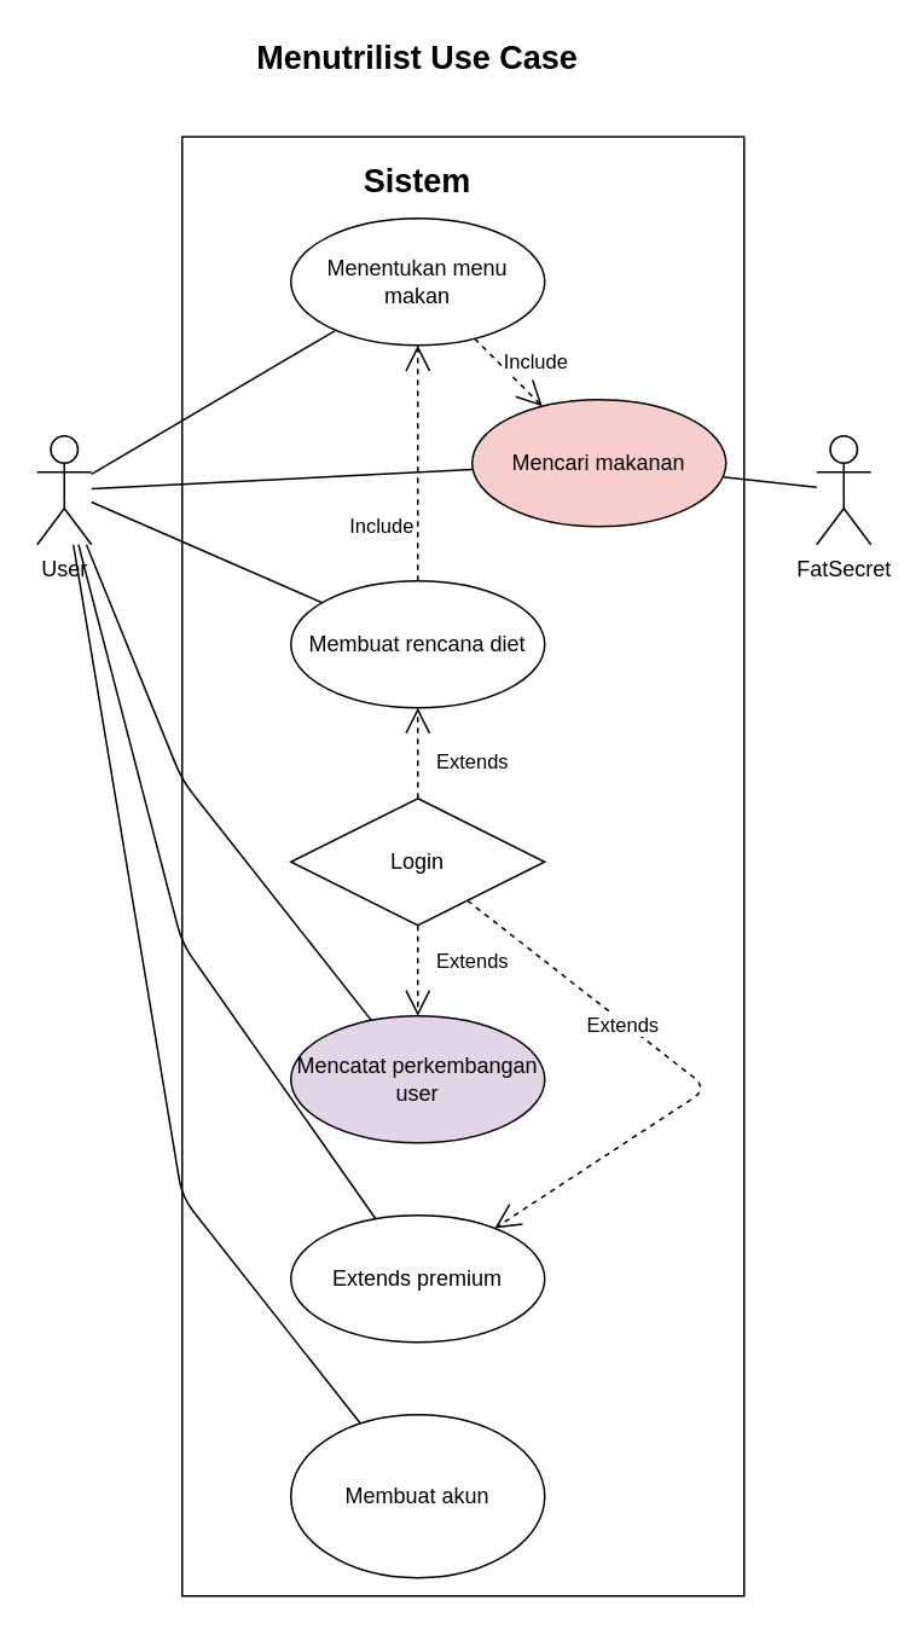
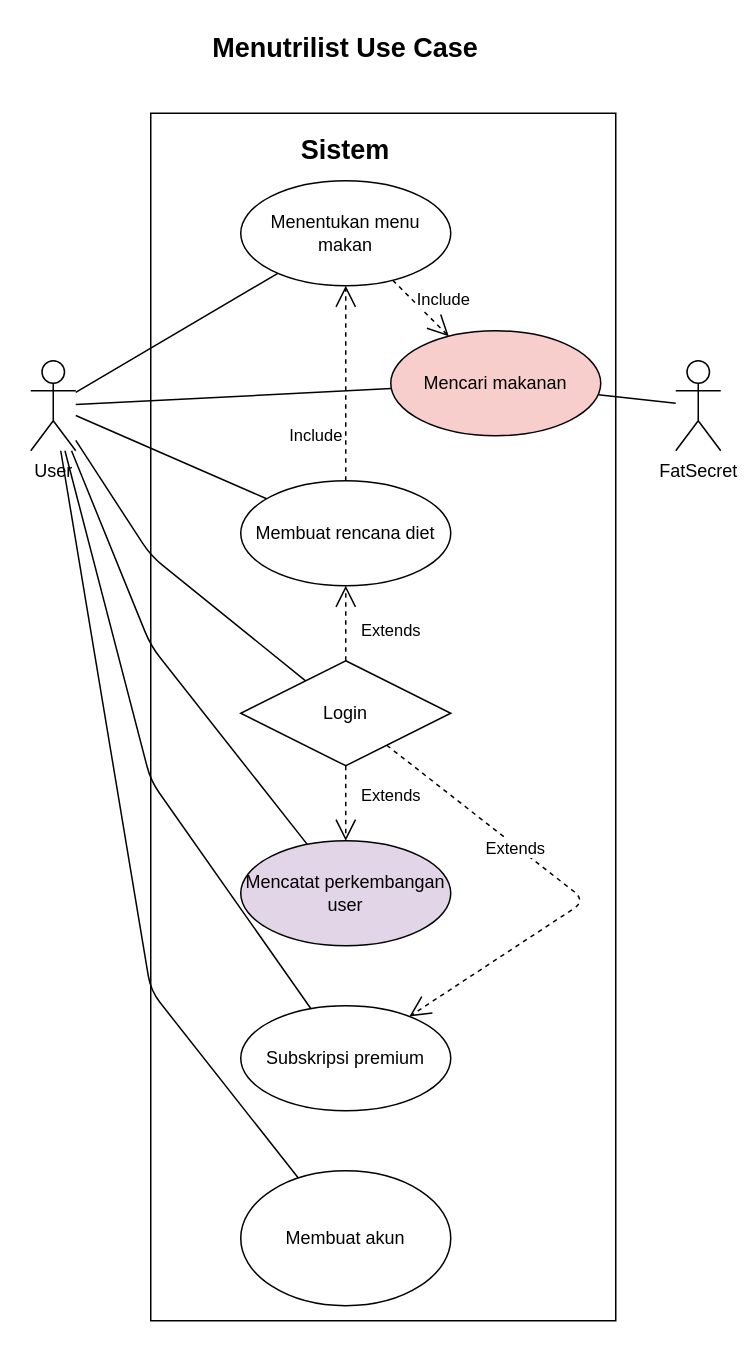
  <mxCell id="0" />
  <mxCell id="1" parent="0" />
  <mxCell id="2" value="" style="rounded=0;whiteSpace=wrap;html=1;" parent="1" vertex="1"><mxGeometry x="100" y="75" width="310" height="805" as="geometry" /></mxCell>
  <mxCell id="3" value="User" style="shape=umlActor;verticalLabelPosition=bottom;verticalAlign=top;html=1;" parent="1" vertex="1"><mxGeometry x="20" y="240" width="30" height="60" as="geometry" /></mxCell>
  <mxCell id="4" value="Menentukan menu makan" style="ellipse;whiteSpace=wrap;html=1;" parent="1" vertex="1"><mxGeometry x="160" y="120" width="140" height="70" as="geometry" /></mxCell>
  <mxCell id="5" value="" style="endArrow=none;html=1;" parent="1" source="3" target="4" edge="1"><mxGeometry width="50" height="50" relative="1" as="geometry"><mxPoint x="300" y="320" as="sourcePoint" /><mxPoint x="350" y="270" as="targetPoint" /></mxGeometry></mxCell>
  <mxCell id="6" value="Membuat rencana diet" style="ellipse;whiteSpace=wrap;html=1;" parent="1" vertex="1"><mxGeometry x="160" y="320" width="140" height="70" as="geometry" /></mxCell>
  <mxCell id="7" value="" style="endArrow=none;html=1;" parent="1" source="3" target="6" edge="1"><mxGeometry width="50" height="50" relative="1" as="geometry"><mxPoint x="60" y="206.081" as="sourcePoint" /><mxPoint x="175.627" y="252.957" as="targetPoint" /></mxGeometry></mxCell>
  <mxCell id="8" value="Mencari makanan" style="ellipse;whiteSpace=wrap;html=1;fillColor=#f8cecc;" parent="1" vertex="1"><mxGeometry x="260" y="220" width="140" height="70" as="geometry" /></mxCell>
  <mxCell id="9" value="Include" style="endArrow=open;endSize=12;dashed=1;html=1;" parent="1" source="4" target="8" edge="1"><mxGeometry x="0.256" y="15" width="160" relative="1" as="geometry"><mxPoint x="330" y="260" as="sourcePoint" /><mxPoint x="490" y="260" as="targetPoint" /><mxPoint as="offset" /></mxGeometry></mxCell>
  <mxCell id="10" value="FatSecret" style="shape=umlActor;verticalLabelPosition=bottom;verticalAlign=top;html=1;" parent="1" vertex="1"><mxGeometry x="450" y="240" width="30" height="60" as="geometry" /></mxCell>
  <mxCell id="11" value="" style="endArrow=none;html=1;" parent="1" source="10" target="8" edge="1"><mxGeometry width="50" height="50" relative="1" as="geometry"><mxPoint x="60" y="270.676" as="sourcePoint" /><mxPoint x="186.127" y="192.272" as="targetPoint" /></mxGeometry></mxCell>
  <mxCell id="12" value="" style="endArrow=none;html=1;" parent="1" source="3" target="8" edge="1"><mxGeometry width="50" height="50" relative="1" as="geometry"><mxPoint x="80" y="289.206" as="sourcePoint" /><mxPoint x="206.127" y="210.802" as="targetPoint" /></mxGeometry></mxCell>
  <mxCell id="13" value="&lt;h1&gt;&lt;font style=&quot;font-size: 18px&quot;&gt;Menutrilist Use Case&lt;/font&gt;&lt;/h1&gt;" style="text;html=1;strokeColor=none;fillColor=none;align=center;verticalAlign=middle;whiteSpace=wrap;rounded=0;" parent="1" vertex="1"><mxGeometry x="120" y="20" width="220" height="20" as="geometry" /></mxCell>
  <mxCell id="14" value="&lt;h2&gt;Sistem&lt;/h2&gt;" style="text;html=1;strokeColor=none;fillColor=none;align=center;verticalAlign=middle;whiteSpace=wrap;rounded=0;" parent="1" vertex="1"><mxGeometry x="190" y="90" width="80" height="20" as="geometry" /></mxCell>
  <mxCell id="15" value="Include" style="endArrow=open;endSize=12;dashed=1;html=1;" parent="1" source="6" target="4" edge="1"><mxGeometry x="-0.538" y="20" width="160" relative="1" as="geometry"><mxPoint x="267.4" y="332.793" as="sourcePoint" /><mxPoint x="297.62" y="297.212" as="targetPoint" /><mxPoint as="offset" /></mxGeometry></mxCell>
  <mxCell id="16" value="Mencatat perkembangan user" style="ellipse;whiteSpace=wrap;html=1;fillColor=#e1d5e7;" parent="1" vertex="1"><mxGeometry x="160" y="560" width="140" height="70" as="geometry" /></mxCell>
  <mxCell id="17" value="" style="endArrow=none;html=1;" parent="1" source="3" target="16" edge="1"><mxGeometry width="50" height="50" relative="1" as="geometry"><mxPoint x="60" y="286.538" as="sourcePoint" /><mxPoint x="187.236" y="342" as="targetPoint" /><Array as="points"><mxPoint x="100" y="430" /></Array></mxGeometry></mxCell>
  <mxCell id="18" value="Login" style="rhombus;whiteSpace=wrap;html=1;" vertex="1" parent="1"><mxGeometry x="160" y="440" width="140" height="70" as="geometry" /></mxCell>
+ <mxCell id="19" value="" style="endArrow=none;html=1;" edge="1" parent="1" source="3" target="18"><mxGeometry width="50" height="50" relative="1" as="geometry"><mxPoint x="60" y="310" as="sourcePoint" /><mxPoint x="217.297" y="571.892" as="targetPoint" /><Array as="points"><mxPoint x="100" y="370" /></Array></mxGeometry></mxCell>
  <mxCell id="20" value="Extends" style="endArrow=open;endSize=12;dashed=1;html=1;" edge="1" parent="1" source="18" target="6"><mxGeometry x="-0.2" y="-30" width="160" relative="1" as="geometry"><mxPoint x="240" y="330" as="sourcePoint" /><mxPoint x="240" y="200" as="targetPoint" /><mxPoint as="offset" /></mxGeometry></mxCell>
  <mxCell id="21" value="Extends" style="endArrow=open;endSize=12;dashed=1;html=1;" edge="1" parent="1" source="18" target="16"><mxGeometry x="-0.2" y="30" width="160" relative="1" as="geometry"><mxPoint x="240" y="450" as="sourcePoint" /><mxPoint x="240" y="400" as="targetPoint" /><mxPoint as="offset" /></mxGeometry></mxCell>
  <mxCell id="22" value="Membuat akun" style="ellipse;whiteSpace=wrap;html=1;" vertex="1" parent="1"><mxGeometry x="160" y="780" width="140" height="90" as="geometry" /></mxCell>
  <mxCell id="23" value="" style="endArrow=none;html=1;" edge="1" parent="1" source="3" target="22"><mxGeometry width="50" height="50" relative="1" as="geometry"><mxPoint x="57.188" y="310" as="sourcePoint" /><mxPoint x="214.343" y="572.436" as="targetPoint" /><Array as="points"><mxPoint x="100" y="660" /></Array></mxGeometry></mxCell>
- <mxCell id="24" value="Extends premium" style="ellipse;whiteSpace=wrap;html=1;" vertex="1" parent="1"><mxGeometry x="160" y="670" width="140" height="70" as="geometry" /></mxCell>
+ <mxCell id="24" value="Subskripsi premium" style="ellipse;whiteSpace=wrap;html=1;" vertex="1" parent="1"><mxGeometry x="160" y="670" width="140" height="70" as="geometry" /></mxCell>
  <mxCell id="25" value="" style="endArrow=none;html=1;" edge="1" parent="1" source="3" target="24"><mxGeometry width="50" height="50" relative="1" as="geometry"><mxPoint x="57.188" y="310" as="sourcePoint" /><mxPoint x="214.343" y="572.436" as="targetPoint" /><Array as="points"><mxPoint x="100" y="520" /></Array></mxGeometry></mxCell>
  <mxCell id="26" value="Extends" style="endArrow=open;endSize=12;dashed=1;html=1;" edge="1" parent="1" source="18" target="24"><mxGeometry x="-0.289" y="-1" width="160" relative="1" as="geometry"><mxPoint x="240" y="520" as="sourcePoint" /><mxPoint x="240" y="570" as="targetPoint" /><mxPoint as="offset" /><Array as="points"><mxPoint x="390" y="600" /></Array></mxGeometry></mxCell>
